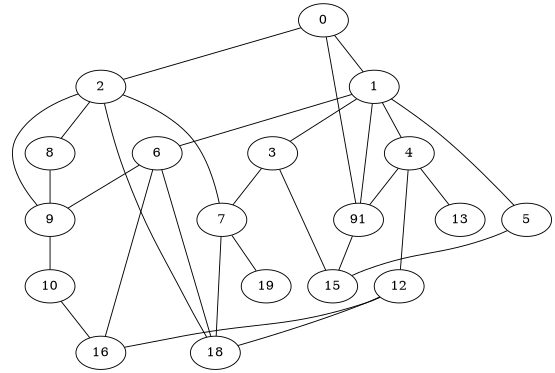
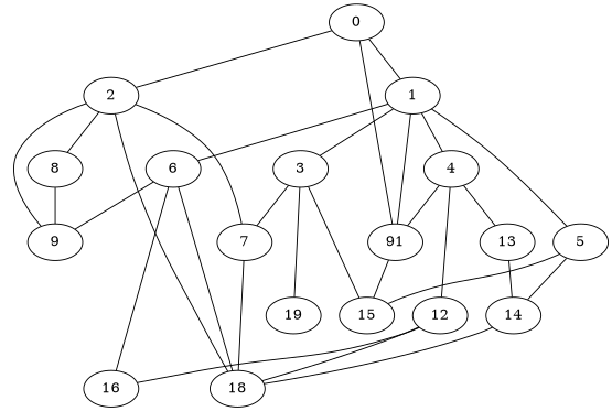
  graph {
    0
    1
    2
    n4 [label=91]
    3
    4
    5
    6
    8
    9
    7
    18
    15
    12
    13
+   14
    16
-   10
    19
    0 -- 1
    0 -- 2
    0 -- n4
    1 -- n4
    1 -- 3
    1 -- 4
    1 -- 5
    1 -- 6
    2 -- 8
    2 -- 9
    2 -- 7
    2 -- 18
    n4 -- 15
    3 -- 7
    3 -- 15
    4 -- n4
    4 -- 12
    4 -- 13
    5 -- 15
+   5 -- 14
    6 -- 9
    6 -- 18
    6 -- 16
    8 -- 9
-   9 -- 10
    7 -- 18
-   7 -- 19
+   3 -- 19
    12 -- 18
    12 -- 16
-   10 -- 16
+   13 -- 14
+   14 -- 18
  }
